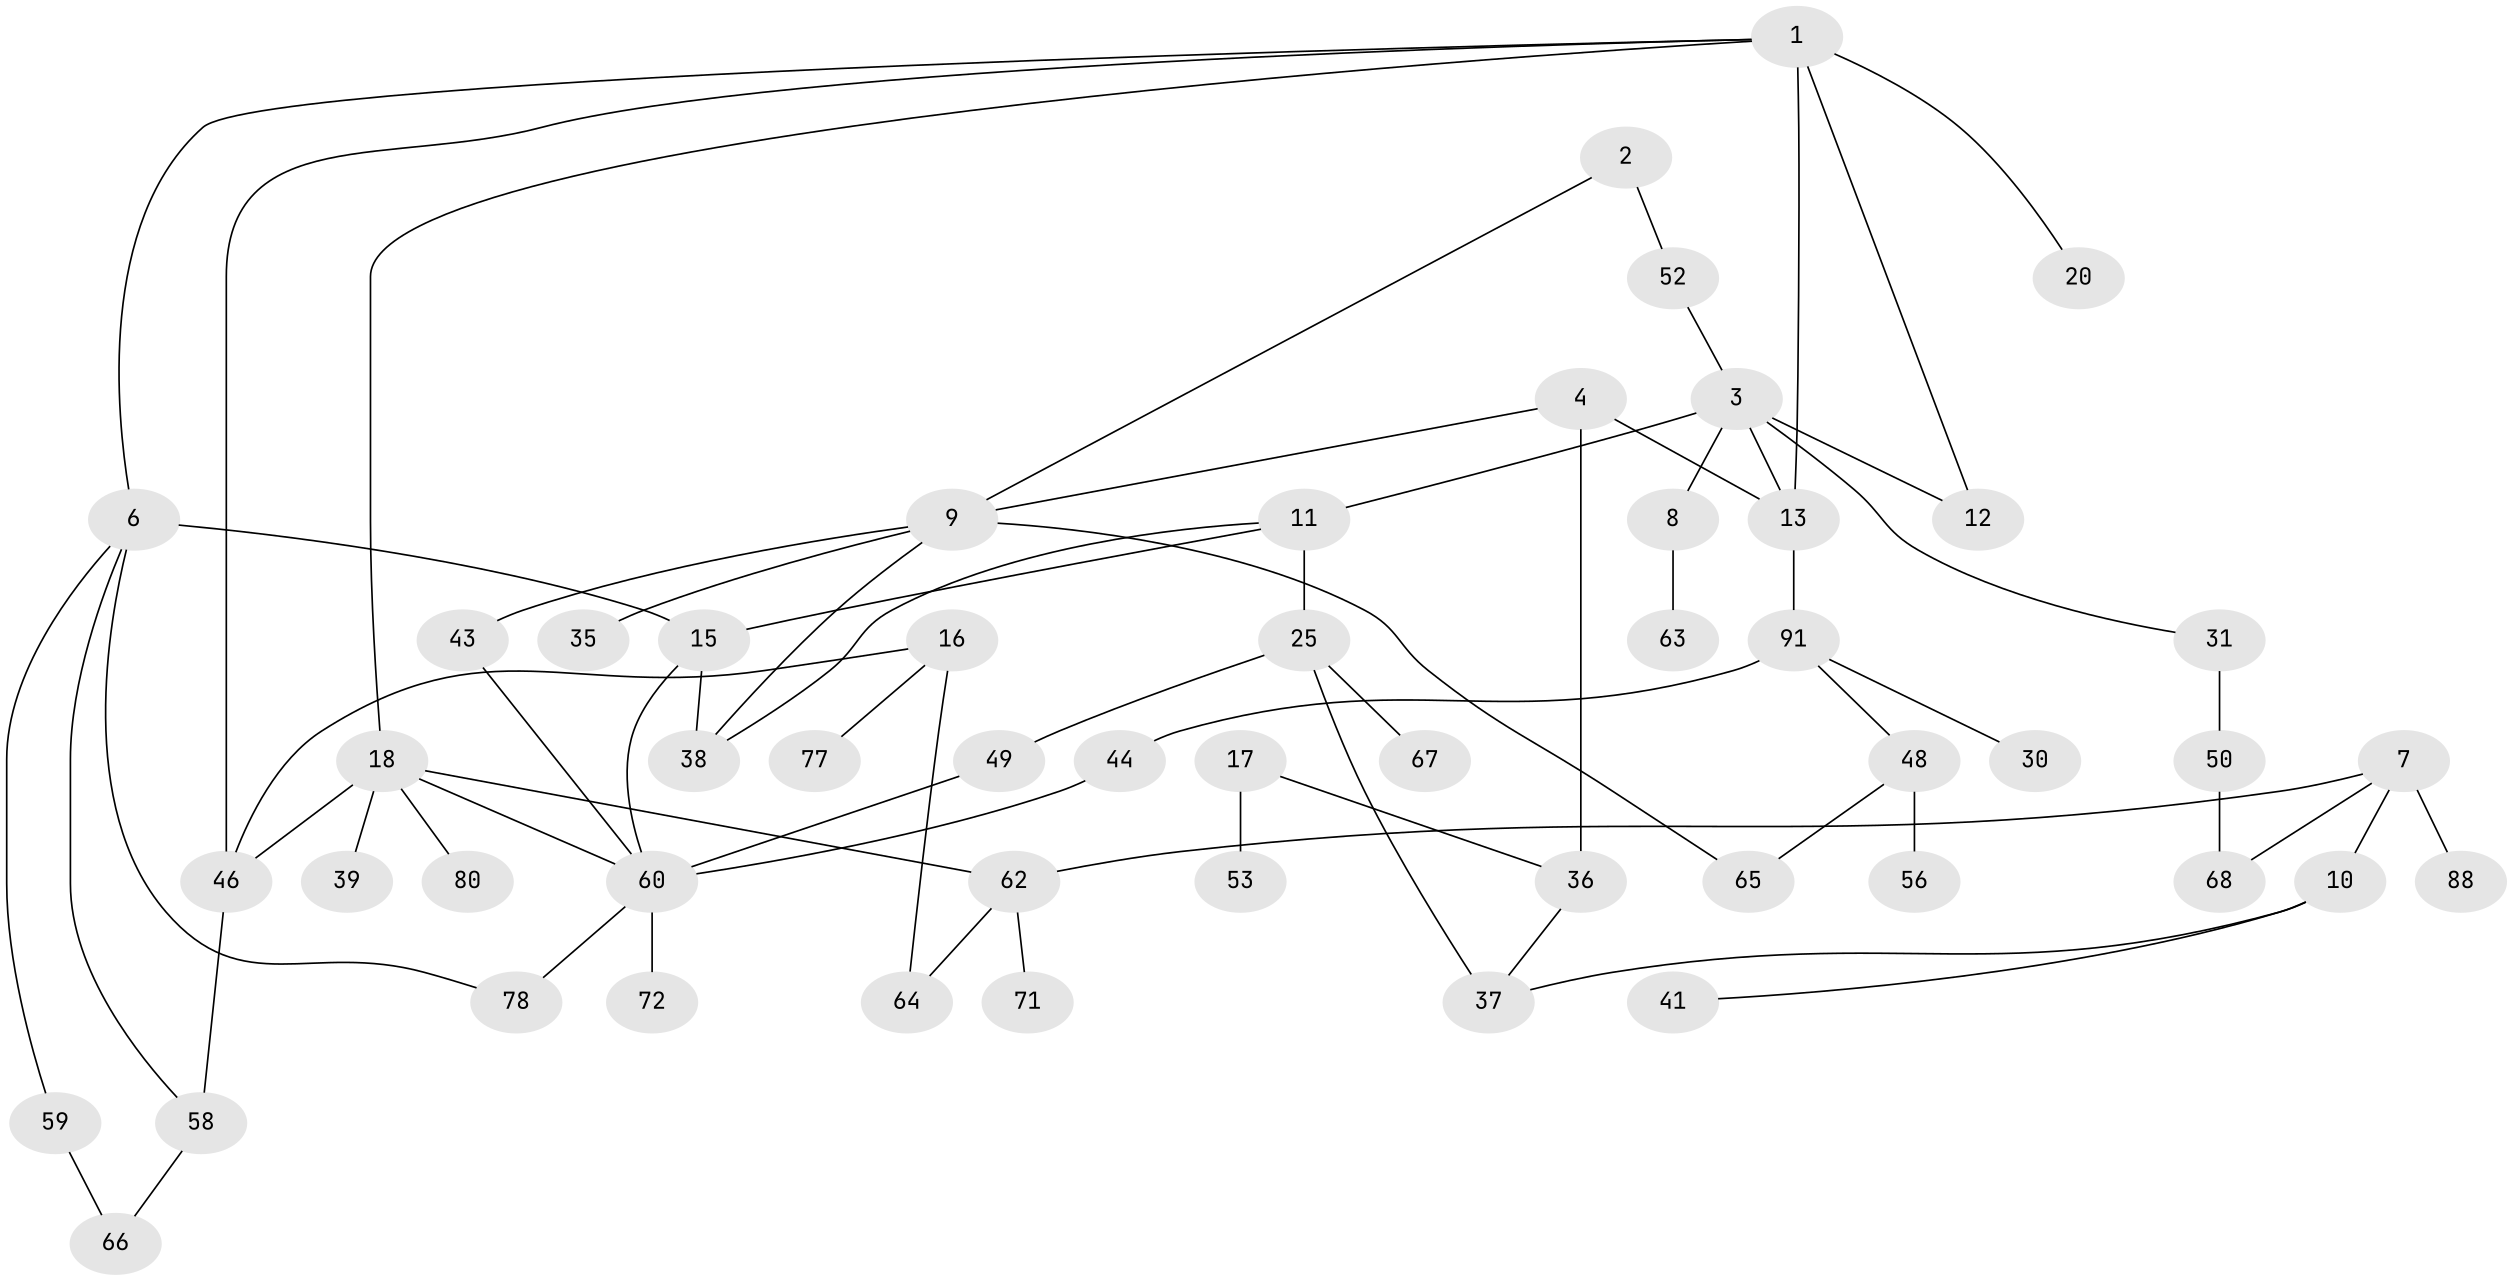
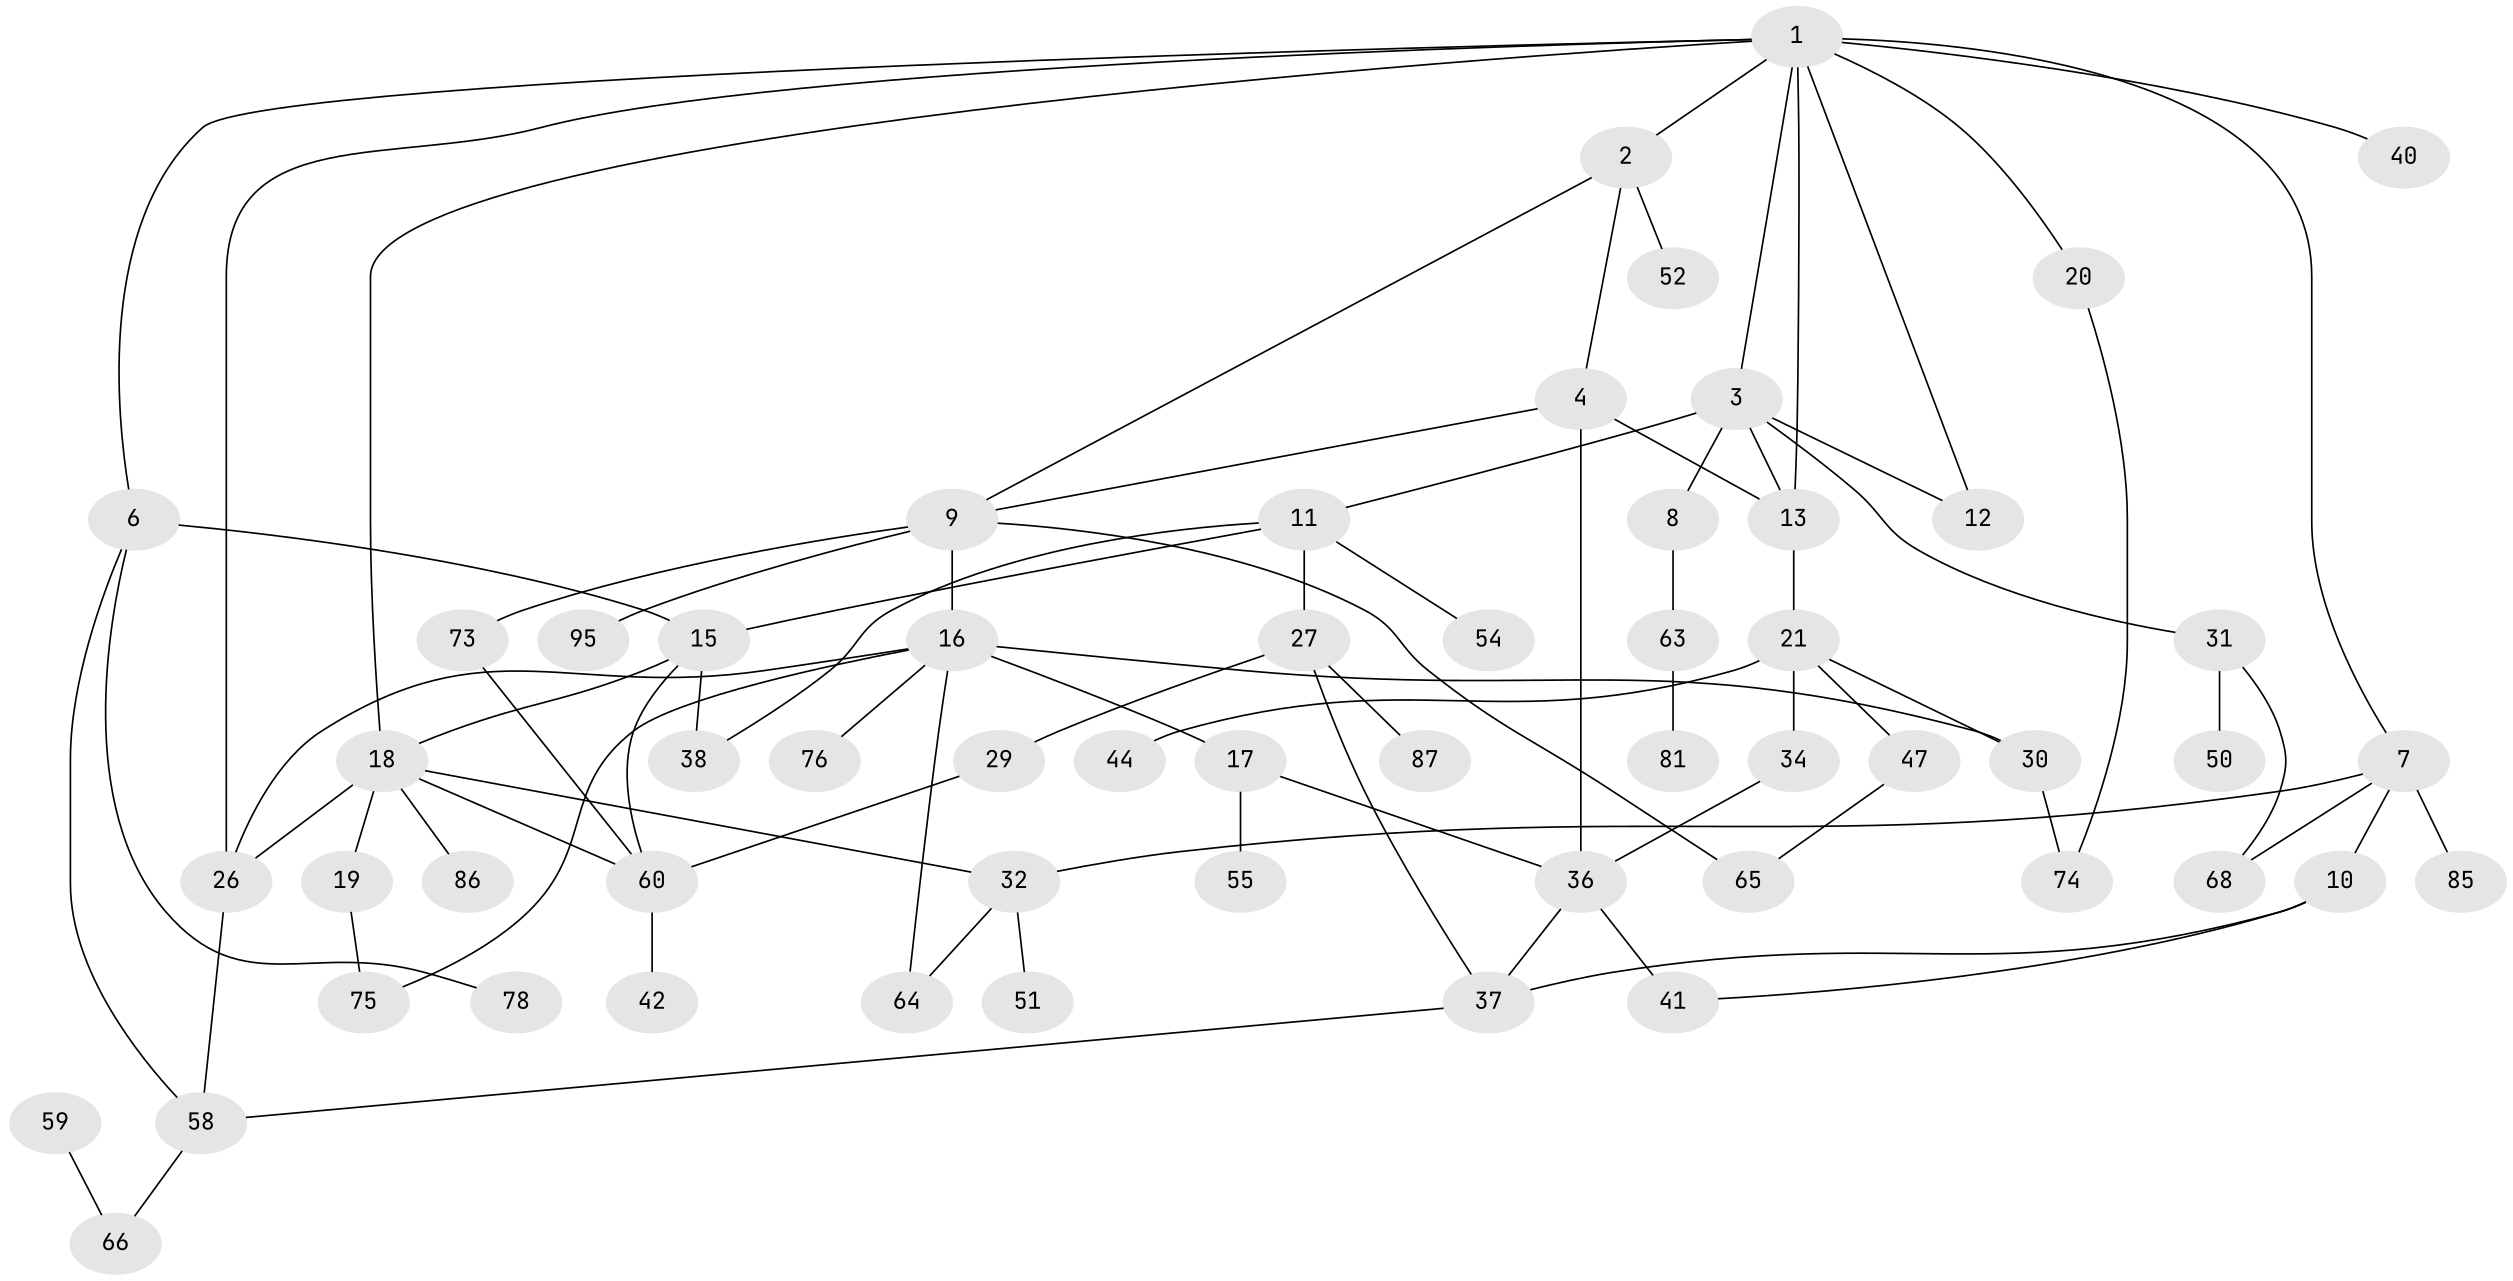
  graph {
    fontname="JetBrains Mono"
    node [color=gray90 fontname="JetBrains Mono" style=filled]
    edge [fontname="JetBrains Mono"]
    1 [super="+5"]
    2 [super="+71"]
    3 [super="+26"]
    6 [super="+14"]
    7 [super="+42"]
    12 [super="+77"]
    13 [super="+25"]
    18 [super="+23"]
    20
-   46 [super="+86"]
+   40
+   46 [super="+86" label=26]
    4 [super="+24"]
    9 [super="+33"]
    52
    8
    11 [super="+28"]
    31 [super="+48"]
    15 [super="+69"]
    58 [super="+82"]
    59 [super="+73"]
    78
    10
-   32 [super="+39" label=62]
+   32 [super="+39"]
    68
-   85 [label=88]
-   21 [label=91]
+   85
+   21
    60 [super="+61"]
-   19 [label=39]
-   80
+   19
+   80 [label=86]
+   74
    36 [super="+62"]
+   34
    16 [super="+57"]
-   35
-   43 [super="+84"]
+   35 [label=95]
+   43 [super="+84" label=73]
    65
    63
-   27 [super="+45" label=25]
+   27 [super="+45"]
    38 [super="+70"]
+   54
    50
    37 [super="+49"]
    41
    66
    64
-   51 [label=71]
+   51
+   81
    17 [super="+22"]
    30 [super="+83"]
-   76 [label=77]
-   29 [label=49]
-   67
+   75 [super="+79"]
+   76
+   29
+   67 [label=87]
    44
-   47 [super="+53" label=48]
-   72
-   55 [label=53]
-   56
-   52 -- 3
+   47 [super="+53"]
+   72 [label=42]
+   55
+   1 -- 2
+   1 -- 3
    1 -- 6
+   1 -- 7
    1 -- 12
    1 -- 13
    1 -- 18
    1 -- 20
+   1 -- 40
    1 -- 46
+   2 -- 4
    2 -- 9
    2 -- 52
    3 -- 12
    3 -- 13
    3 -- 8
    3 -- 11
    3 -- 31
    6 -- 15
    6 -- 58
-   6 -- 59
    6 -- 78
    7 -- 10
    7 -- 32
    7 -- 68
    7 -- 85
    13 -- 21
    18 -- 46
    18 -- 32
    18 -- 60
    18 -- 19
    18 -- 80
+   20 -- 74
    46 -- 58
    4 -- 13
    4 -- 9
    4 -- 36
-   9 -- 38
+   9 -- 16
    9 -- 35
    9 -- 43
    9 -- 65
    8 -- 63
    11 -- 15
    11 -- 27
    11 -- 38
-   50 -- 68
+   11 -- 54
+   31 -- 68
    31 -- 50
+   15 -- 18
    15 -- 60
    15 -- 38
    58 -- 66
    59 -- 66
    10 -- 37
    10 -- 41
    32 -- 64
    32 -- 51
+   21 -- 34
    21 -- 30
    21 -- 44
    21 -- 47
-   60 -- 78
    60 -- 72
+   19 -- 75
    36 -- 37
+   36 -- 41
+   34 -- 36
    16 -- 46
    16 -- 64
+   16 -- 17
+   16 -- 30
+   16 -- 75
    16 -- 76
    43 -- 60
+   63 -- 81
    27 -- 37
    27 -- 29
    27 -- 67
+   37 -- 58
    17 -- 36
    17 -- 55
+   30 -- 74
    29 -- 60
-   44 -- 60
    47 -- 65
-   47 -- 56
  }
